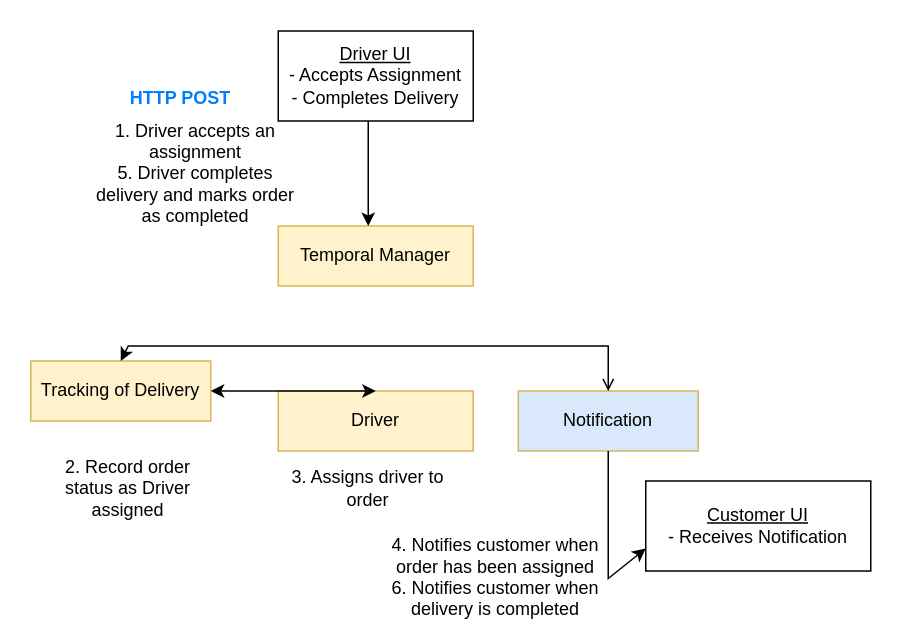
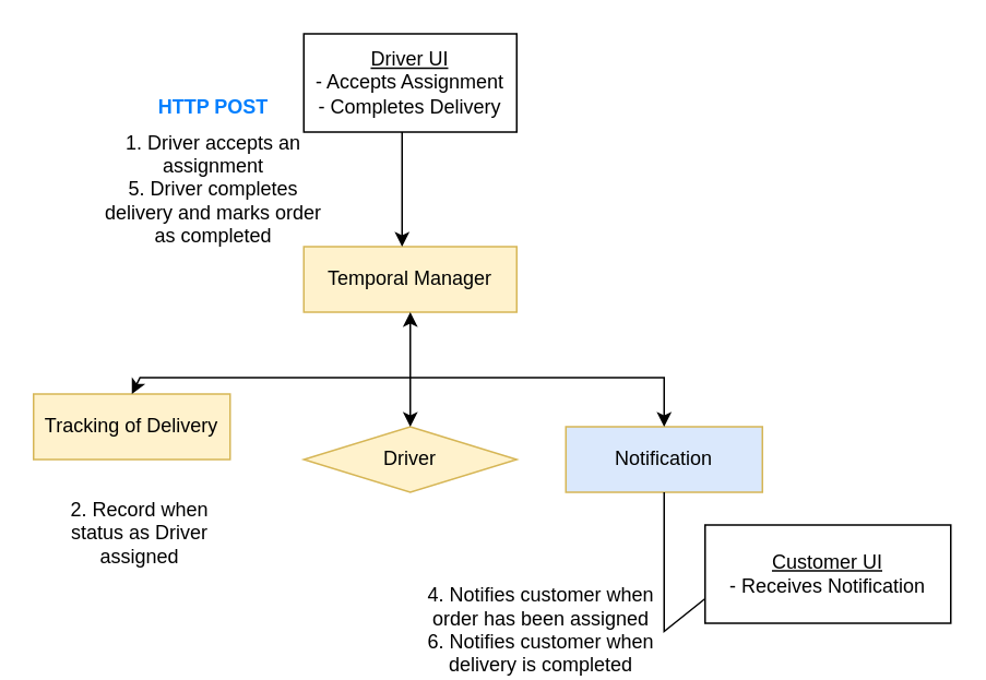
  <mxCell id="0" />
  <mxCell id="1" parent="0" />
  <mxCell id="2" value="&lt;u&gt;Driver UI&lt;/u&gt;&lt;div&gt;- Accepts Assignment&lt;/div&gt;&lt;div&gt;- Completes Delivery&lt;/div&gt;" style="rounded=0;whiteSpace=wrap;html=1;" vertex="1" parent="1"><mxGeometry x="185" y="20" width="130" height="60" as="geometry" /></mxCell>
  <mxCell id="3" value="Temporal Manager" style="rounded=0;whiteSpace=wrap;html=1;fillColor=#fff2cc;strokeColor=#d6b656;" vertex="1" parent="1"><mxGeometry x="185" y="150" width="130" height="40" as="geometry" /></mxCell>
  <mxCell id="4" value="1. Driver accepts an assignment&lt;div&gt;5. Driver completes delivery and marks order as completed&lt;/div&gt;" style="text;html=1;align=center;verticalAlign=middle;whiteSpace=wrap;rounded=0;" vertex="1" parent="1"><mxGeometry x="55" y="100" width="150" height="30" as="geometry" /></mxCell>
  <mxCell id="5" value="" style="endArrow=classic;html=1;rounded=0;exitX=0.5;exitY=1;exitDx=0;exitDy=0;entryX=0.5;entryY=0;entryDx=0;entryDy=0;" edge="1" parent="1"><mxGeometry width="50" height="50" relative="1" as="geometry"><mxPoint x="245" y="80" as="sourcePoint" /><mxPoint x="245" y="150" as="targetPoint" /></mxGeometry></mxCell>
- <mxCell id="6" value="&lt;b&gt;HTTP POST&lt;/b&gt;" style="text;html=1;align=center;verticalAlign=middle;whiteSpace=wrap;rounded=0;fontColor=#007FFF;" vertex="1" parent="1"><mxGeometry x="80" y="50" width="80" height="30" as="geometry" /></mxCell>
+ <mxCell id="6" value="&lt;b&gt;HTTP POST&lt;/b&gt;" style="text;html=1;align=center;verticalAlign=middle;whiteSpace=wrap;rounded=0;fontColor=#007FFF;" vertex="1" parent="1"><mxGeometry x="90" y="50" width="80" height="30" as="geometry" /></mxCell>
  <mxCell id="7" value="Tracking of Delivery" style="rounded=0;whiteSpace=wrap;html=1;fillColor=#fff2cc;strokeColor=#d6b656;" vertex="1" parent="1"><mxGeometry x="20" y="240" width="120" height="40" as="geometry" /></mxCell>
- <mxCell id="8" value="Driver" style="rounded=0;whiteSpace=wrap;html=1;fillColor=#fff2cc;strokeColor=#d6b656;" vertex="1" parent="1"><mxGeometry x="185" y="260" width="130" height="40" as="geometry" /></mxCell>
+ <mxCell id="8" value="Driver" style="rhombus;whiteSpace=wrap;html=1;fillColor=#fff2cc;strokeColor=#d6b656;" vertex="1" parent="1"><mxGeometry x="185" y="260" width="130" height="40" as="geometry" /></mxCell>
  <mxCell id="9" value="Notification" style="rounded=0;whiteSpace=wrap;html=1;fillColor=#dae8fc;strokeColor=#d6b656;" vertex="1" parent="1"><mxGeometry x="345" y="260" width="120" height="40" as="geometry" /></mxCell>
- <mxCell id="10" value="" style="endArrow=open;startArrow=classic;html=1;rounded=0;exitX=0.5;exitY=0;exitDx=0;exitDy=0;entryX=0.5;entryY=0;entryDx=0;entryDy=0;" edge="1" parent="1" source="7" target="9"><mxGeometry width="50" height="50" relative="1" as="geometry"><mxPoint x="225" y="270" as="sourcePoint" /><mxPoint x="275" y="220" as="targetPoint" /><Array as="points"><mxPoint x="85" y="230" /><mxPoint x="225" y="230" /><mxPoint x="405" y="230" /></Array></mxGeometry></mxCell>
+ <mxCell id="10" value="" style="endArrow=classic;startArrow=classic;html=1;rounded=0;exitX=0.5;exitY=0;exitDx=0;exitDy=0;entryX=0.5;entryY=0;entryDx=0;entryDy=0;" edge="1" parent="1" source="7" target="9"><mxGeometry width="50" height="50" relative="1" as="geometry"><mxPoint x="225" y="270" as="sourcePoint" /><mxPoint x="275" y="220" as="targetPoint" /><Array as="points"><mxPoint x="85" y="230" /><mxPoint x="225" y="230" /><mxPoint x="405" y="230" /></Array></mxGeometry></mxCell>
  <mxCell id="11" value="&lt;div&gt;&lt;u&gt;Customer UI&lt;/u&gt;&lt;/div&gt;&lt;div&gt;- Receives Notification&lt;/div&gt;" style="rounded=0;whiteSpace=wrap;html=1;" vertex="1" parent="1"><mxGeometry x="430" y="320" width="150" height="60" as="geometry" /></mxCell>
- <mxCell id="12" value="" style="endArrow=classic;startArrow=classic;html=1;rounded=0;exitX=0.5;exitY=0;exitDx=0;exitDy=0;" edge="1" parent="1" source="8" target="7"><mxGeometry width="50" height="50" relative="1" as="geometry"><mxPoint x="225" y="270" as="sourcePoint" /><mxPoint x="275" y="220" as="targetPoint" /></mxGeometry></mxCell>
- <mxCell id="13" value="2. Record order status as Driver assigned" style="text;html=1;align=center;verticalAlign=middle;whiteSpace=wrap;rounded=0;" vertex="1" parent="1"><mxGeometry x="30" y="310" width="110" height="30" as="geometry" /></mxCell>
- <mxCell id="14" value="3. Assigns driver to order" style="text;html=1;align=center;verticalAlign=middle;whiteSpace=wrap;rounded=0;" vertex="1" parent="1"><mxGeometry x="190" y="310" width="110" height="30" as="geometry" /></mxCell>
+ <mxCell id="12" value="" style="endArrow=classic;startArrow=classic;html=1;rounded=0;entryX=0.5;entryY=1;entryDx=0;entryDy=0;exitX=0.5;exitY=0;exitDx=0;exitDy=0;" edge="1" parent="1" source="8" target="3"><mxGeometry width="50" height="50" relative="1" as="geometry"><mxPoint x="225" y="270" as="sourcePoint" /><mxPoint x="275" y="220" as="targetPoint" /></mxGeometry></mxCell>
+ <mxCell id="13" value="2. Record when status as Driver assigned" style="text;html=1;align=center;verticalAlign=middle;whiteSpace=wrap;rounded=0;" vertex="1" parent="1"><mxGeometry x="30" y="310" width="110" height="30" as="geometry" /></mxCell>
  <mxCell id="15" value="&lt;div&gt;&lt;br&gt;&lt;/div&gt;&lt;div&gt;&lt;br&gt;&lt;/div&gt;4. Notifies customer when order has been assigned&lt;div&gt;6. Notifies customer when delivery is completed&lt;/div&gt;" style="text;html=1;align=center;verticalAlign=middle;whiteSpace=wrap;rounded=0;" vertex="1" parent="1"><mxGeometry x="245" y="355" width="170" height="30" as="geometry" /></mxCell>
- <mxCell id="16" value="" style="endArrow=classic;html=1;rounded=0;entryX=0;entryY=0.75;entryDx=0;entryDy=0;exitX=0.5;exitY=1;exitDx=0;exitDy=0;" edge="1" parent="1" source="9" target="11"><mxGeometry width="50" height="50" relative="1" as="geometry"><mxPoint x="225" y="270" as="sourcePoint" /><mxPoint x="275" y="220" as="targetPoint" /><Array as="points"><mxPoint x="405" y="385" /></Array></mxGeometry></mxCell>
+ <mxCell id="16" value="" style="endArrow=none;html=1;rounded=0;entryX=0;entryY=0.75;entryDx=0;entryDy=0;exitX=0.5;exitY=1;exitDx=0;exitDy=0;" edge="1" parent="1" source="9" target="11"><mxGeometry width="50" height="50" relative="1" as="geometry"><mxPoint x="225" y="270" as="sourcePoint" /><mxPoint x="275" y="220" as="targetPoint" /><Array as="points"><mxPoint x="405" y="385" /></Array></mxGeometry></mxCell>
